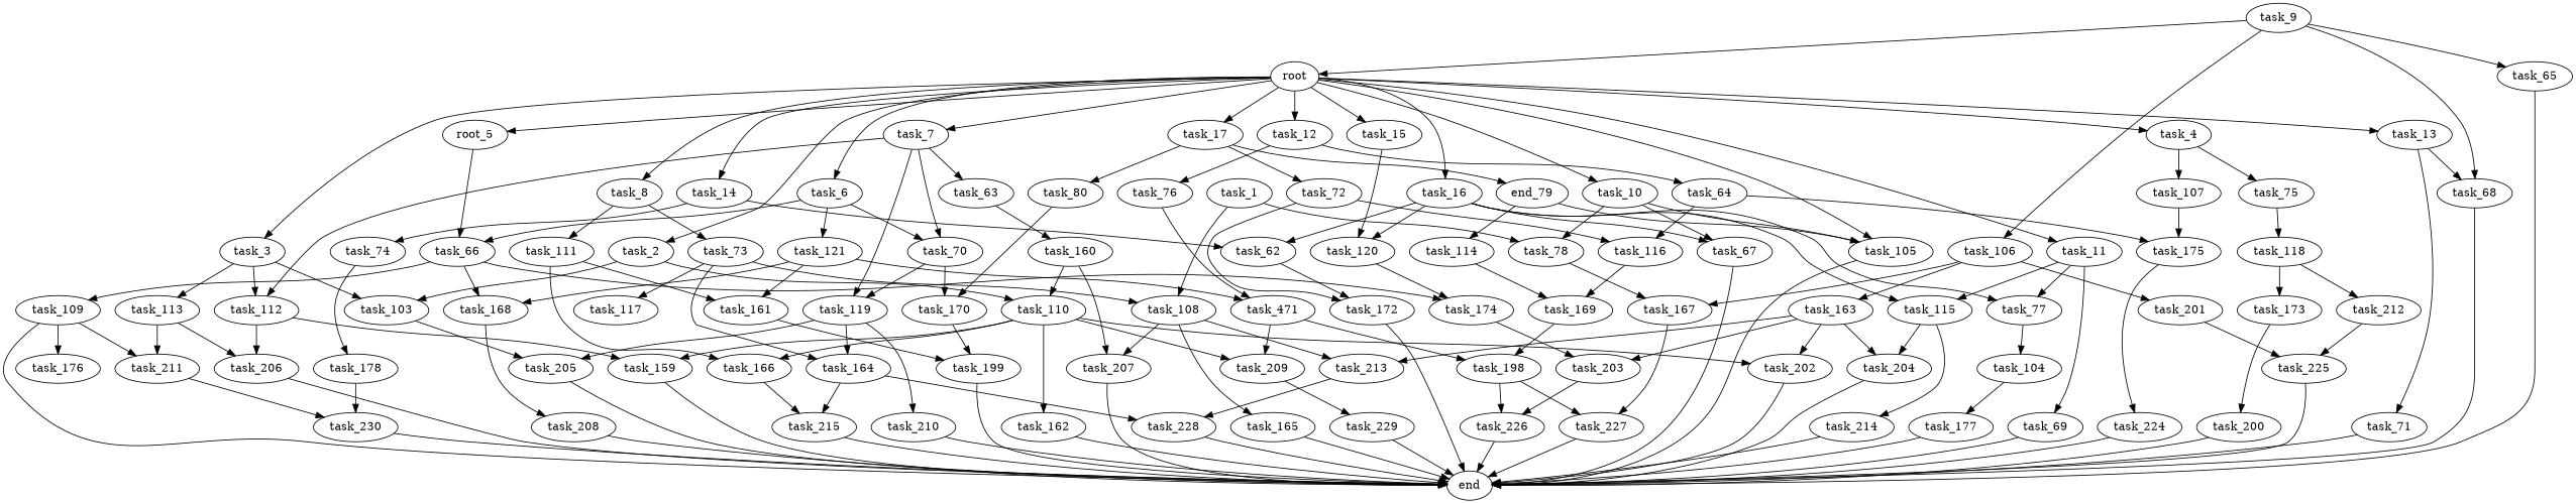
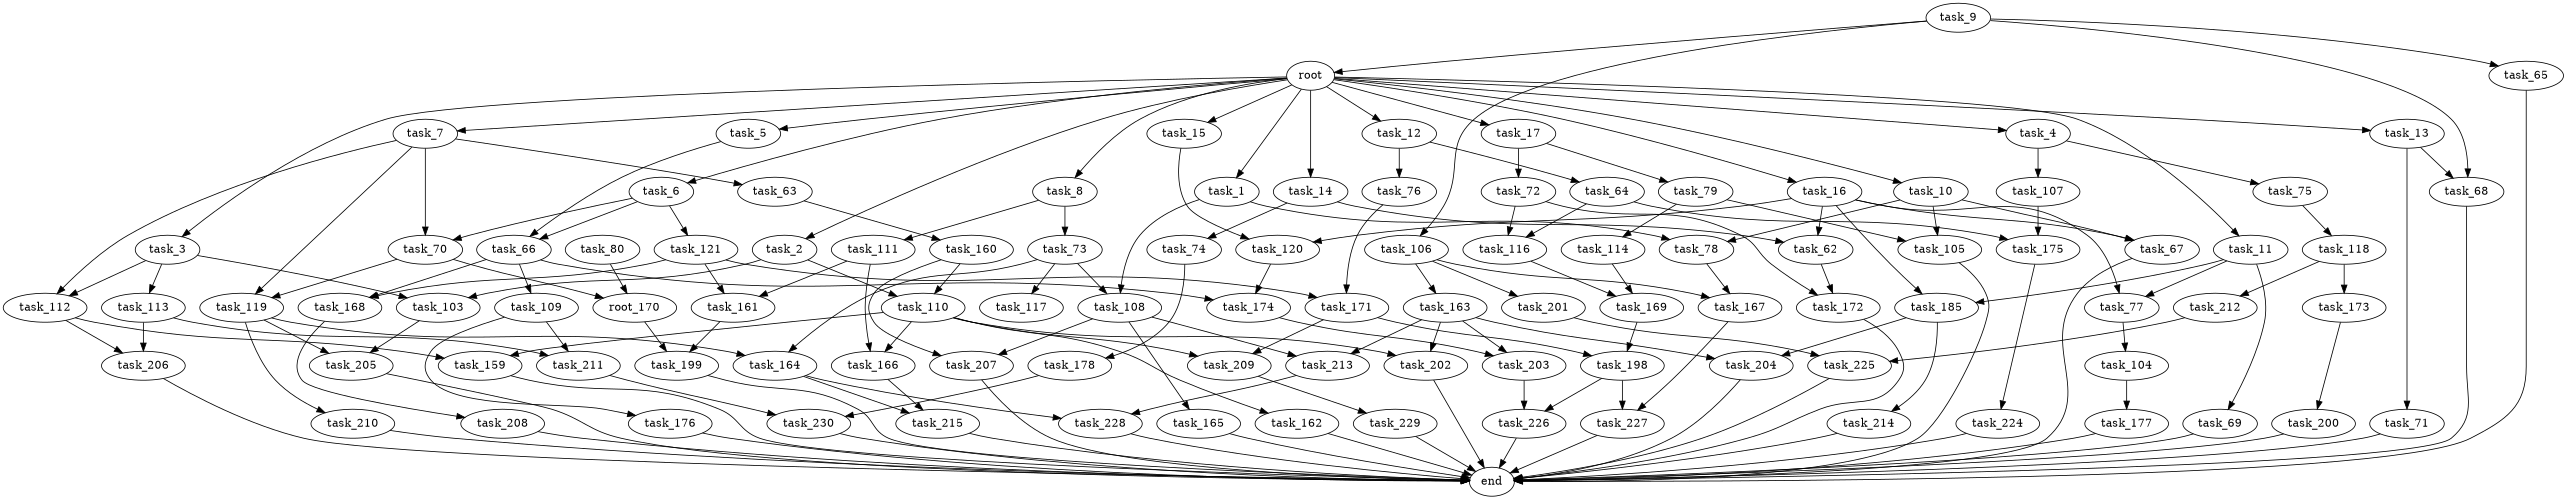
  digraph {
    task_67
    end
    task_12
    task_64
    task_76
    task_175
    task_116
-   task_171 [label=task_471]
+   task_171
    task_201
    task_225
-   task_5 [label=root_5]
+   task_5
    task_66
    task_168
    task_109
    task_174
    task_230
    task_63
    task_160
    task_110
    task_207
    task_164
    task_215
    task_228
    task_226
    task_17
-   task_79 [label=end_79]
+   task_79
    task_72
    task_80
    task_114
    task_105
    task_172
-   task_170
+   task_170 [label=root_170]
    task_229
    task_2
    task_103
    task_205
    task_162
    task_166
    task_202
    task_159
    task_209
    task_121
    task_161
    task_208
    task_199
    task_198
    task_224
    task_169
    task_227
    task_77
    task_104
    task_177
    task_163
    task_213
    task_204
    task_203
    task_11
    task_69
-   task_115
+   task_115 [label=task_185]
    task_214
    task_71
    task_167
    task_15
    task_120
    task_165
    root
    task_8
    task_1
    task_3
    task_7
    task_4
    task_16
    task_6
    task_13
    task_10
    task_14
    task_111
    task_73
    task_78
    task_108
    task_112
    task_113
    task_119
    task_70
    task_9
    task_106
    task_68
    task_65
    task_75
    task_107
    task_62
    task_74
    task_210
    task_211
    task_178
    task_117
    task_176
    task_206
    task_200
    task_212
    task_118
    task_173
    task_67 -> end
    task_12 -> task_64
    task_12 -> task_76
    task_64 -> task_175
    task_64 -> task_116
    task_76 -> task_171
    task_175 -> task_224
    task_116 -> task_169
    task_171 -> task_209
    task_171 -> task_198
    task_201 -> task_225
    task_225 -> end
    task_5 -> task_66
    task_66 -> task_168
    task_66 -> task_109
    task_66 -> task_174
    task_168 -> task_208
    task_109 -> task_211
    task_109 -> task_176
    task_174 -> task_203
    task_230 -> end
    task_63 -> task_160
    task_160 -> task_110
    task_160 -> task_207
    task_110 -> task_162
    task_110 -> task_166
    task_110 -> task_202
    task_110 -> task_159
    task_110 -> task_209
    task_207 -> end
    task_164 -> task_215
    task_164 -> task_228
    task_215 -> end
    task_228 -> end
    task_226 -> end
    task_17 -> task_79
    task_17 -> task_72
-   task_17 -> task_80
    task_79 -> task_114
    task_79 -> task_105
    task_72 -> task_116
    task_72 -> task_172
    task_80 -> task_170
    task_114 -> task_169
    task_105 -> end
    task_172 -> end
    task_170 -> task_199
    task_229 -> end
    task_2 -> task_110
    task_2 -> task_103
    task_103 -> task_205
    task_205 -> end
    task_162 -> end
    task_166 -> task_215
    task_202 -> end
    task_159 -> end
    task_209 -> task_229
    task_121 -> task_171
    task_121 -> task_168
    task_121 -> task_161
    task_161 -> task_199
    task_208 -> end
    task_199 -> end
    task_198 -> task_226
    task_198 -> task_227
    task_224 -> end
    task_169 -> task_198
    task_227 -> end
    task_77 -> task_104
    task_104 -> task_177
    task_177 -> end
    task_163 -> task_202
    task_163 -> task_213
    task_163 -> task_204
    task_163 -> task_203
    task_213 -> task_228
    task_204 -> end
    task_203 -> task_226
    task_11 -> task_77
    task_11 -> task_69
    task_11 -> task_115
    task_69 -> end
    task_115 -> task_204
    task_115 -> task_214
    task_214 -> end
    task_71 -> end
    task_167 -> task_227
    task_15 -> task_120
    task_120 -> task_174
    task_165 -> end
    root -> task_12
    root -> task_5
    root -> task_17
    root -> task_2
    root -> task_11
    root -> task_15
    root -> task_8
-   root -> task_105
+   root -> task_1
    root -> task_3
    root -> task_7
    root -> task_4
    root -> task_16
    root -> task_6
    root -> task_13
    root -> task_10
    root -> task_14
    task_8 -> task_111
    task_8 -> task_73
    task_1 -> task_78
    task_1 -> task_108
    task_3 -> task_103
    task_3 -> task_112
    task_3 -> task_113
    task_7 -> task_63
    task_7 -> task_112
    task_7 -> task_119
    task_7 -> task_70
    task_4 -> task_75
    task_4 -> task_107
    task_16 -> task_67
    task_16 -> task_77
    task_16 -> task_115
    task_16 -> task_120
    task_16 -> task_62
    task_6 -> task_66
    task_6 -> task_121
    task_6 -> task_70
    task_13 -> task_71
    task_13 -> task_68
    task_10 -> task_67
    task_10 -> task_105
    task_10 -> task_78
    task_14 -> task_62
    task_14 -> task_74
    task_111 -> task_166
    task_111 -> task_161
    task_73 -> task_164
    task_73 -> task_108
    task_73 -> task_117
    task_78 -> task_167
    task_108 -> task_207
    task_108 -> task_213
    task_108 -> task_165
    task_112 -> task_159
    task_112 -> task_206
    task_113 -> task_211
    task_113 -> task_206
    task_119 -> task_164
    task_119 -> task_205
    task_119 -> task_210
    task_70 -> task_170
    task_70 -> task_119
    task_9 -> root
    task_9 -> task_106
    task_9 -> task_68
    task_9 -> task_65
    task_106 -> task_201
    task_106 -> task_163
    task_106 -> task_167
    task_68 -> end
    task_65 -> end
    task_75 -> task_118
    task_107 -> task_175
    task_62 -> task_172
    task_74 -> task_178
    task_210 -> end
    task_211 -> task_230
    task_178 -> task_230
-   task_109 -> end
+   task_176 -> end
    task_206 -> end
    task_200 -> end
    task_212 -> task_225
    task_118 -> task_212
    task_118 -> task_173
    task_173 -> task_200
  }
